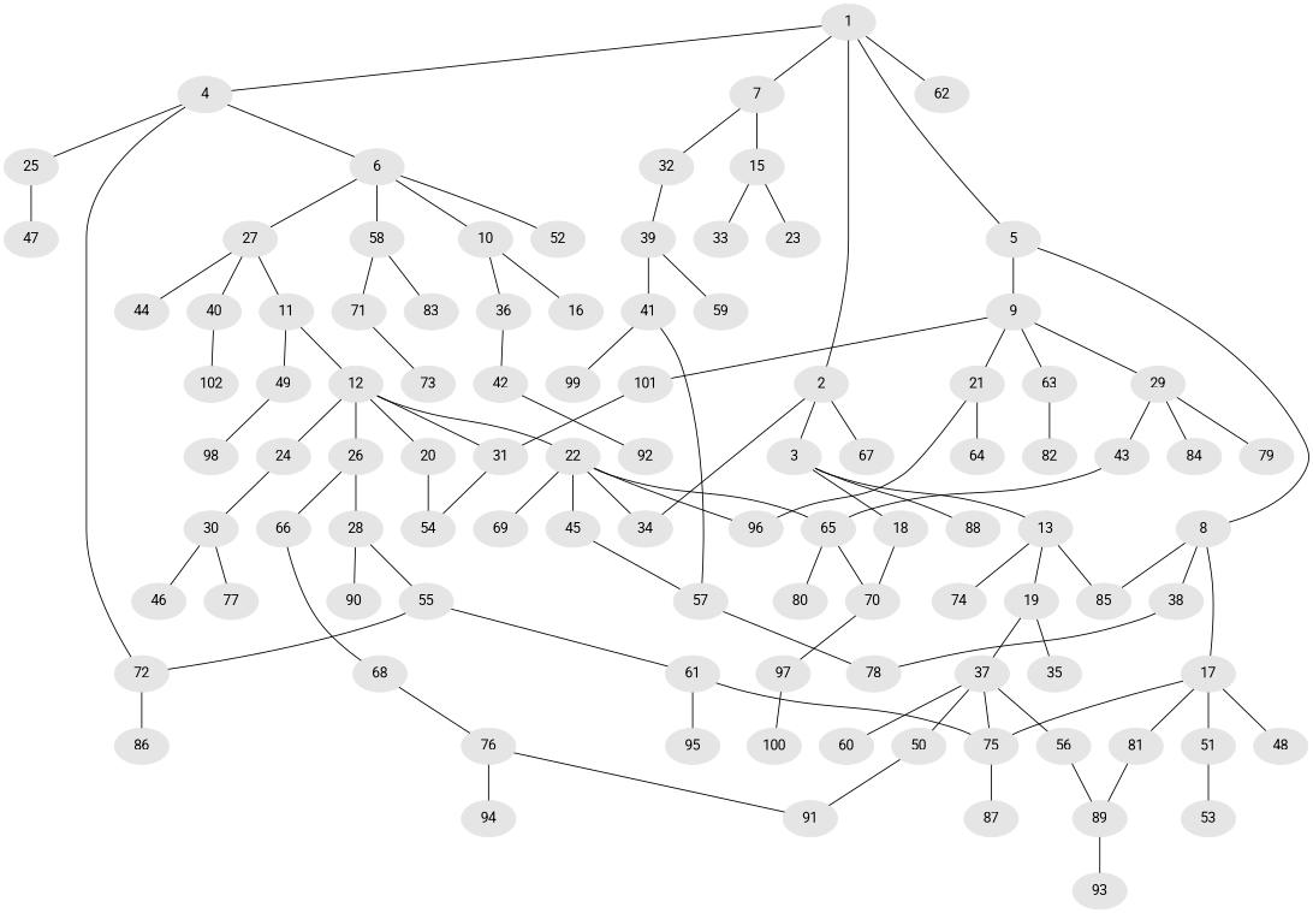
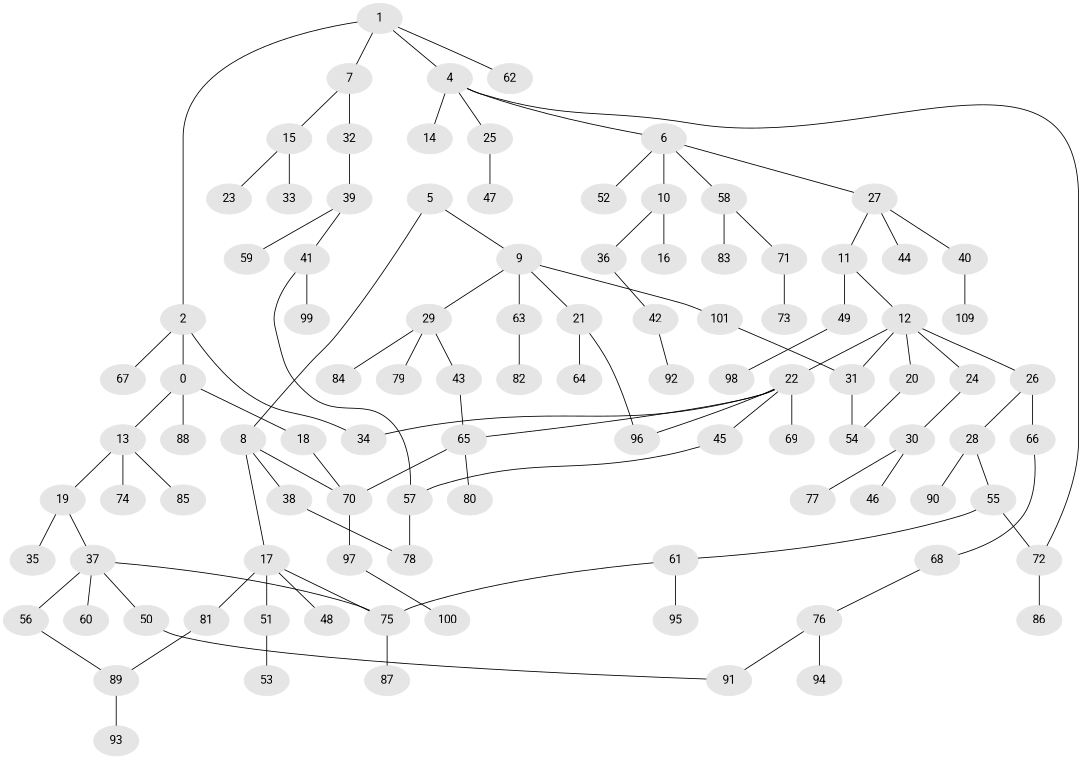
  graph {
    fontname=Roboto
    node [color=gray90 fontname=Roboto style=filled]
    edge [fontname=Roboto]
    1
    2
    4
    5
    7
    62
-   3
+   3 [label=0]
    34
    67
    6
+   14
    25
    72
    8
    9
    15
    32
    13
    18
    88
    85
    19
    74
    70
    10
    27
    52
    58
    47
    86
    17
    38
    21
    29
    63
    101
    16
    36
    11
    12
    49
    40
    44
    71
    83
    23
    33
    39
    48
    51
    75
    81
    78
    64
    96
    43
    79
    84
    82
    31
    42
    20
    22
    24
    26
    98
    54
    45
    65
    69
    30
    28
    66
    35
    37
    53
    87
    89
    97
    50
    56
    60
    57
    80
    46
    77
    55
    90
    68
-   102
+   102 [label=109]
    61
    41
    59
    92
    91
    99
    95
    93
    73
    76
    94
    100
    1 -- 2
    1 -- 4
-   1 -- 5
    1 -- 7
    1 -- 62
    2 -- 3
    2 -- 34
    2 -- 67
    4 -- 6
+   4 -- 14
    4 -- 25
    4 -- 72
    5 -- 8
    5 -- 9
    7 -- 15
    7 -- 32
    3 -- 13
    3 -- 18
    3 -- 88
    6 -- 10
    6 -- 27
    6 -- 52
    6 -- 58
    25 -- 47
    72 -- 86
-   8 -- 85
+   8 -- 70
    8 -- 17
    8 -- 38
    9 -- 21
    9 -- 29
    9 -- 63
    9 -- 101
    15 -- 23
    15 -- 33
    32 -- 39
    13 -- 85
    13 -- 19
    13 -- 74
    18 -- 70
    19 -- 35
    19 -- 37
    70 -- 97
    10 -- 16
    10 -- 36
    27 -- 11
    27 -- 40
    27 -- 44
    58 -- 71
    58 -- 83
    17 -- 48
    17 -- 51
    17 -- 75
    17 -- 81
    38 -- 78
    21 -- 64
    21 -- 96
    29 -- 43
    29 -- 79
    29 -- 84
    63 -- 82
    101 -- 31
    36 -- 42
    11 -- 12
    11 -- 49
    12 -- 31
    12 -- 20
    12 -- 22
    12 -- 24
    12 -- 26
    49 -- 98
    40 -- 102
    71 -- 73
    39 -- 41
    39 -- 59
    51 -- 53
    75 -- 87
    81 -- 89
    43 -- 65
    31 -- 54
    42 -- 92
    20 -- 54
    22 -- 34
    22 -- 96
    22 -- 45
    22 -- 65
    22 -- 69
    24 -- 30
    26 -- 28
    26 -- 66
    45 -- 57
    65 -- 70
    65 -- 80
    30 -- 46
    30 -- 77
    28 -- 55
    28 -- 90
    66 -- 68
    37 -- 75
    37 -- 50
    37 -- 56
    37 -- 60
    89 -- 93
    97 -- 100
    50 -- 91
    56 -- 89
    57 -- 78
    55 -- 72
    55 -- 61
    68 -- 76
    61 -- 75
    61 -- 95
    41 -- 57
    41 -- 99
    76 -- 91
    76 -- 94
  }
